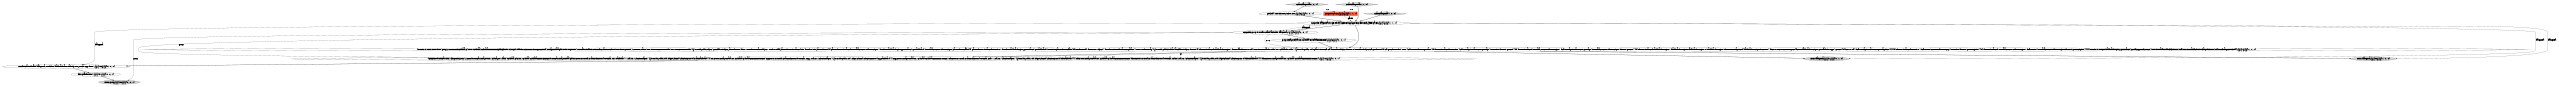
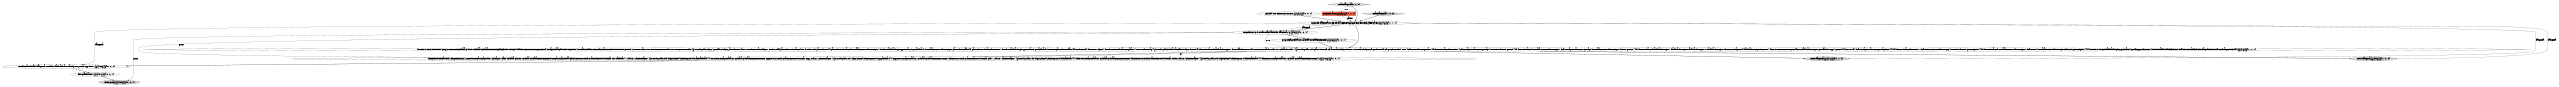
  digraph {
    node [fillcolor=white shape=ellipse style=filled]
    edge [style=bold]
    n1 [label="UIUtils.createInfoLabel(dialogArea,\"Predefined dashboards are read-only. But you can copy them.\")@@@136@@@['0', '0', '1']"]
    n2 [label="this.updateButtons()@@@137@@@['0', '0', '1']"]
    n3 [fillcolor=lightgray label="return group@@@138@@@['0', '0', '1']"]
    n4 [fillcolor=lightgray label="return dialogArea@@@91@@@['0', '1', '0']"]
-   n5 [fillcolor=lightgray label="createDialogArea['0', '0', '1']" shape=diamond]
    n6 [label="getShell().setMinimumSize(300,300)@@@3@@@['0', '0', '1']"]
    n7 [fillcolor=tomato label="Composite parent@@@2@@@['1', '1', '1']" shape=box]
    n8 [label="Composite dialogArea = super.edu.fdu.CPPDG.tinypdg.pe.ExpressionInfo@998f7parent@@@4@@@['1', '1', '1']"]
    n9 [label="Composite group = UIUtils.createPlaceholder(dialogArea,2)@@@5@@@['0', '0', '1']"]
    n10 [label="{treeViewer = new TreeViewer(group,SWT.BORDER)GridData gd = new GridData(GridData.FILL_BOTH)gd.heightHint = 300gd.widthHint = 300treeViewer.getControl().setLayoutData(gd)treeViewer.getTree().setHeaderVisible(true)UIUtils.createTreeColumn(treeViewer.getTree(),SWT.LEFT,\"Name\")treeViewer.setContentProvider(new TreeContentProvider(){@Override public Object(( getChildren(Object parentElement){List<? extends DBPNamedObject> result = nullif (parentElement instanceof List) {result = (List)parentElement}if (parentElement instanceof DBPDataSourceProviderDescriptor) {result = DashboardRegistry.getInstance().getDashboards((DBPDataSourceProviderDescriptor)parentElement,false)}if (parentElement instanceof DBPDriver) {result = DashboardRegistry.getInstance().getDashboards((DBPDriver)parentElement,false)}if (result == null) {return new Object((((}result.sort(DBUtils.nameComparator())return result.toArray()}@Override public boolean hasChildren(Object element){if (element instanceof DashboardDescriptor) {return false}return true}})treeViewer.setLabelProvider(new CellLabelProvider(){@Override public void update(ViewerCell cell){DBPNamedObject element = (DBPNamedObject)cell.getElement()if (cell.getColumnIndex() == 0) {cell.setText(element.getName())if (element instanceof DBPDriver) {cell.setImage(DBeaverIcons.getImage(((DBPDriver)element).getIcon()))}if (element instanceof DBPDataSourceProviderDescriptor) {cell.setImage(DBeaverIcons.getImage(((DBPDataSourceProviderDescriptor)element).getIcon()))}if (element instanceof DashboardDescriptor) {DashboardDescriptor dashboardDescriptor = (DashboardDescriptor)elementDBPImage iconif (dashboardDescriptor.isCustom()) {icon = UIIcon.ACTION_OBJECT}{icon = dashboardDescriptor.getDefaultViewType().getIcon()}if (icon != null) {cell.setImage(DBeaverIcons.getImage(icon))}}}{if (element instanceof DBPDriver) {cell.setText(CommonUtils.notEmpty(((DBPDriver)element).getDescription()))}if (element instanceof DBPDataSourceProviderDescriptor) {cell.setText(((DBPDataSourceProviderDescriptor)element).getDescription())}}}})treeViewer.setInput(DashboardRegistry.getInstance().getAllSupportedSources())treeViewer.addDoubleClickListener(null)treeViewer.addSelectionChangedListener(null)UIUtils.asyncExec(null)}@@@7@@@['1', '1', '1']"]
    n11 [fillcolor=lightgray label="return dialogArea@@@99@@@['1', '0', '0']"]
    n12 [label="group.setLayoutData(new GridData(GridData.FILL_BOTH))@@@6@@@['0', '0', '1']"]
    n13 [label="{Composite buttonBar = new Composite(group,SWT.TOP)buttonBar.setLayout(new GridLayout(1,false))GridData gd = new GridData(GridData.FILL_VERTICAL)buttonBar.setLayoutData(gd)newButton = UIUtils.createPushButton(buttonBar,\"New Dashboard ...\",null,new SelectionAdapter(){@Override public void widgetSelected(SelectionEvent e){createDashboard()}})newButton.setLayoutData(new GridData(GridData.FILL_HORIZONTAL))copyButton = UIUtils.createPushButton(buttonBar,\"Copy\",null,new SelectionAdapter(){@Override public void widgetSelected(SelectionEvent e){copyDashboard()}})copyButton.setLayoutData(new GridData(GridData.FILL_HORIZONTAL))editButton = UIUtils.createPushButton(buttonBar,\"Edit ...\",null,new SelectionAdapter(){@Override public void widgetSelected(SelectionEvent e){editDashboard()}})editButton.setLayoutData(new GridData(GridData.FILL_HORIZONTAL))deleteButton = UIUtils.createPushButton(buttonBar,\"Delete\",null,new SelectionAdapter(){@Override public void widgetSelected(SelectionEvent e){deleteDashboard()}})deleteButton.setLayoutData(new GridData(GridData.FILL_HORIZONTAL))}@@@102@@@['0', '0', '1']"]
    n14 [fillcolor=lightgray label="createDialogArea['0', '1', '0']" shape=diamond]
    n15 [fillcolor=lightgray label="createDialogArea['1', '0', '0']" shape=diamond]
    n1 -> n2
    n2 -> n3
-   n5 -> n6
-   n5 -> n7 [label=true style=dotted]
    n6 -> n8
    n7 -> n8 [label=parent style=solid]
    n8 -> n1 [label=dialogArea style=solid]
    n8 -> n4 [label=dialogArea style=solid]
    n8 -> n9 [label=dialogArea style=solid]
    n8 -> n9
    n8 -> n10
    n8 -> n11 [label=dialogArea style=solid]
    n9 -> n3 [label=group style=solid]
    n9 -> n10 [label=group style=solid]
    n9 -> n12
    n9 -> n13 [label=group style=solid]
    n10 -> n4
    n10 -> n11
    n10 -> n13
    n10 -> n13 [label=gd style=solid]
    n12 -> n10
    n13 -> n1
    n14 -> n7 [label=true style=dotted]
    n14 -> n8
    n15 -> n8
  }
